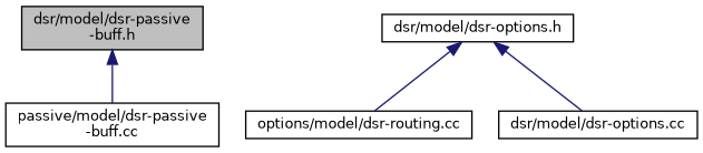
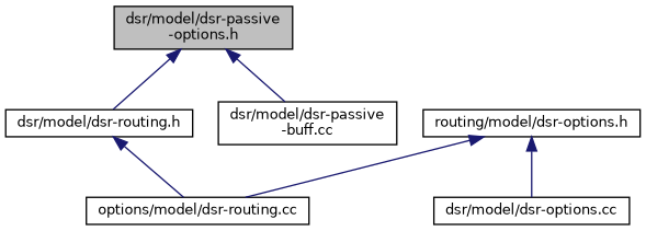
  digraph {
    node [color=black fillcolor=white fontname=Helvetica fontsize=10 shape=record style=filled]
    edge [color=midnightblue dir=back fontname=Helvetica fontsize=10 labelfontname=Helvetica labelfontsize=10 style=solid]
-   n1 [fillcolor=grey75 fontcolor=black height=0.2 label="dsr/model/dsr-passive\l-buff.h" width=0.4]
-   n3 [height=0.2 label="passive/model/dsr-passive\l-buff.cc" width=0.4]
+   n1 [fillcolor=grey75 fontcolor=black height=0.2 label="dsr/model/dsr-passive\l-options.h" width=0.4]
+   n2 [height=0.2 label="dsr/model/dsr-routing.h" width=0.4]
+   n3 [height=0.2 label="dsr/model/dsr-passive\l-buff.cc" width=0.4]
    n4 [height=0.2 label="options/model/dsr-routing.cc" width=0.4]
-   n5 [height=0.2 label="dsr/model/dsr-options.h" width=0.4]
+   n5 [height=0.2 label="routing/model/dsr-options.h" width=0.4]
    n6 [height=0.2 label="dsr/model/dsr-options.cc" width=0.4]
+   n1 -> n2
    n1 -> n3
+   n2 -> n4
    n5 -> n4
    n5 -> n6
  }
